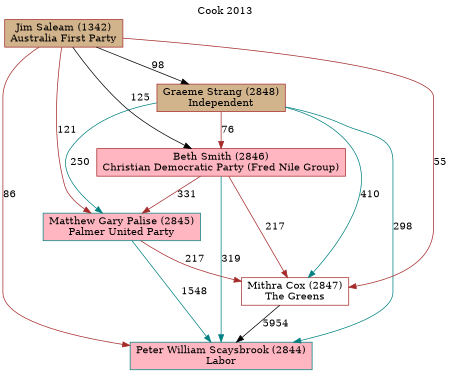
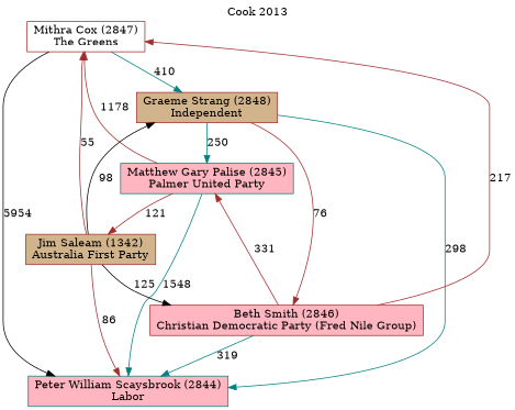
  digraph {
    label="Cook 2013"
    labelloc=t
    mclimit=10
    node [color=brown fillcolor=lightpink shape=box style=filled]
    edge [color=brown]
    n1 [color=teal label="Peter William Scaysbrook (2844)\nLabor"]
    n2 [fillcolor=white label="Mithra Cox (2847)\nThe Greens"]
    n3 [color=teal label="Matthew Gary Palise (2845)\nPalmer United Party"]
    n4 [label="Beth Smith (2846)\nChristian Democratic Party (Fred Nile Group)"]
    n5 [fillcolor=tan label="Graeme Strang (2848)\nIndependent"]
    n6 [fillcolor=tan label="Jim Saleam (1342)\nAustralia First Party"]
    n2 -> n1 [color=black label=5954]
    n3 -> n1 [color=teal label=1548]
-   n3 -> n2 [label=217]
+   n3 -> n2 [label=1178]
    n4 -> n1 [color=teal label=319]
    n4 -> n2 [label=217]
    n4 -> n3 [label=331]
    n5 -> n1 [color=teal label=298]
-   n5 -> n2 [color=teal label=410]
+   n2 -> n5 [color=teal label=410]
    n5 -> n3 [color=teal label=250]
    n5 -> n4 [label=76]
    n6 -> n1 [label=86]
    n6 -> n2 [label=55]
-   n6 -> n3 [label=121]
+   n3 -> n6 [label=121]
    n6 -> n4 [color=black label=125]
    n6 -> n5 [color=black label=98]
  }
